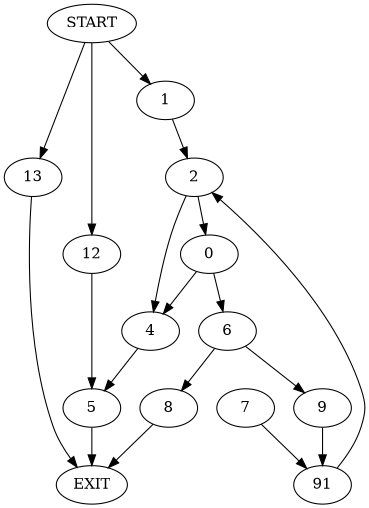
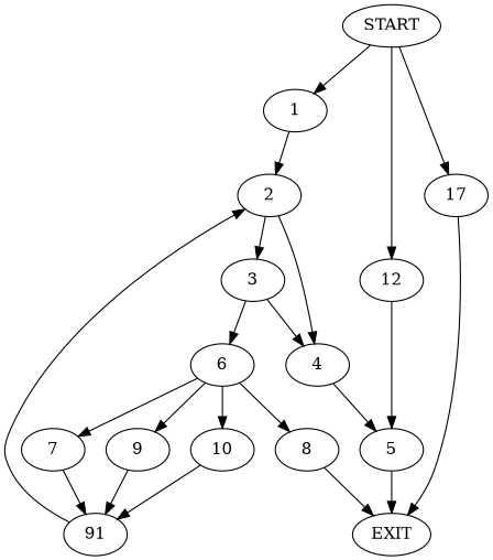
  digraph {
    n1 [label=START]
    1
    12
-   13
+   13 [label=17]
    2
    5
    n7 [label=EXIT]
-   3 [label=0]
+   3
    4
    6
    7
    8
    9
+   10
    n15 [label=91]
    n1 -> 1
    n1 -> 12
    n1 -> 13
    1 -> 2
    12 -> 5
    13 -> n7
    2 -> 3
    2 -> 4
    5 -> n7
    3 -> 4
    3 -> 6
    4 -> 5
+   6 -> 7
    6 -> 8
    6 -> 9
+   6 -> 10
    7 -> n15
    8 -> n7
    9 -> n15
+   10 -> n15
    n15 -> 2
  }
